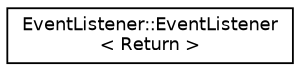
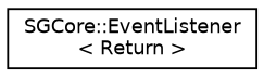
  digraph {
    rankdir=LR
-   n1 [color=black fillcolor=white fontname=Helvetica fontsize=10 height=0.2 label="EventListener::EventListener\l\< Return \>" shape=record style=filled width=0.4]
+   n1 [color=black fillcolor=white fontname=Helvetica fontsize=10 height=0.2 label="SGCore::EventListener\l\< Return \>" shape=record style=filled width=0.4]
  }
